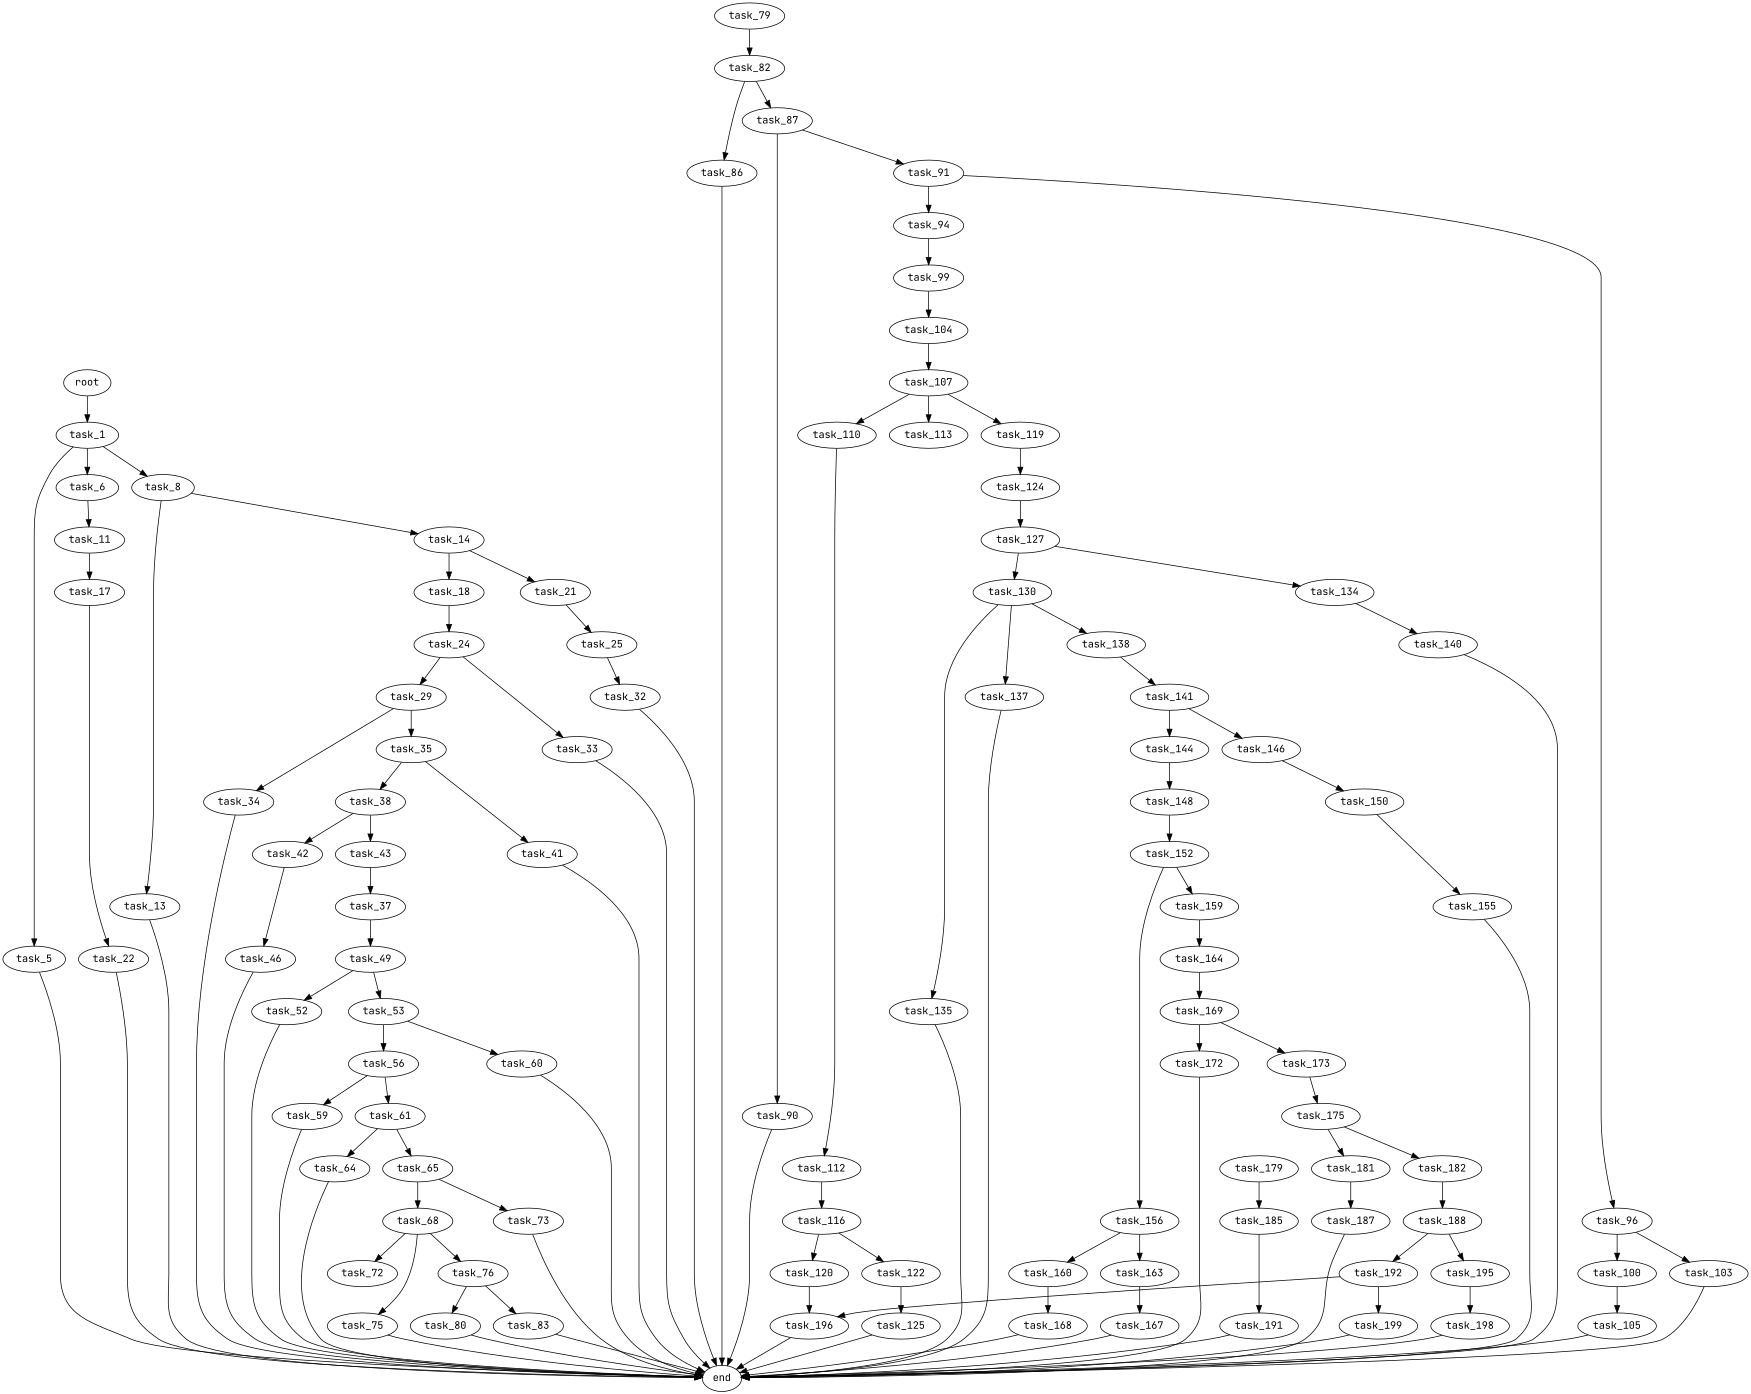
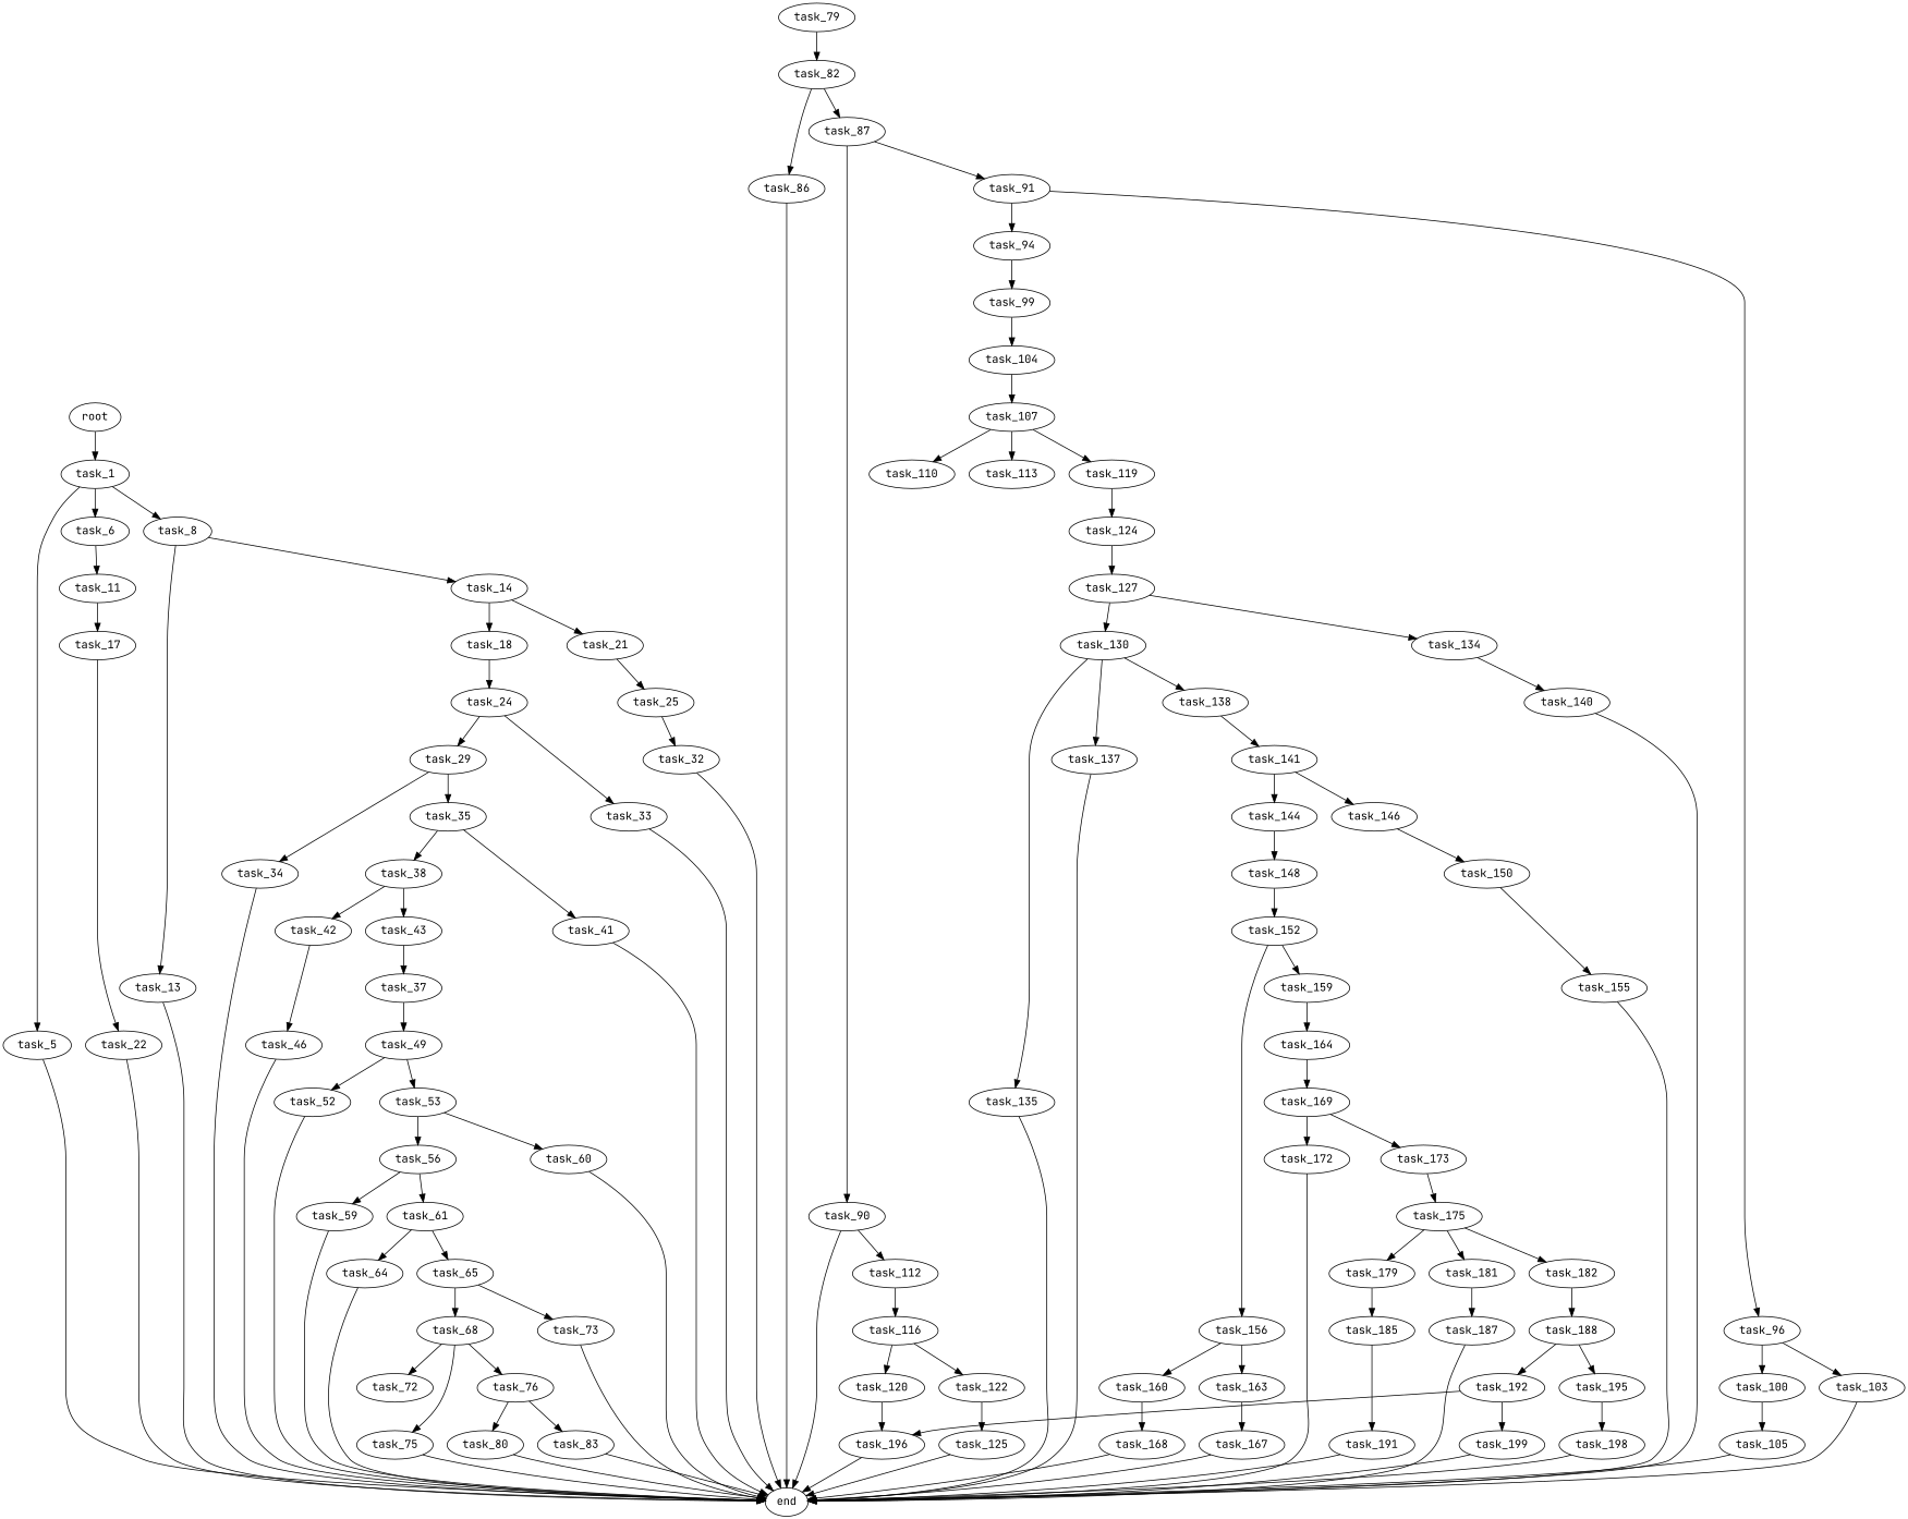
  digraph {
    fontname="JetBrains Mono"
    node [fontname="JetBrains Mono"]
    edge [fontname="JetBrains Mono"]
    root
    task_1
    task_5
    task_6
    task_8
    end
    task_11
    task_13
    task_14
    task_17
    task_18
    task_21
    task_22
    task_24
    task_25
    task_29
    task_33
    task_32
    task_34
    task_35
    task_38
    task_41
    task_42
    task_43
    task_46
    n26 [label=task_37]
    task_49
    task_52
    task_53
    task_56
    task_60
    task_59
    task_61
    task_64
    task_65
    task_68
    task_73
    task_72
    task_75
    task_76
    task_80
    task_83
    task_79
    task_82
    task_86
    task_87
    task_90
    task_91
    task_94
    task_96
    task_99
    task_100
    task_103
    task_104
    task_105
    task_107
    task_110
    task_113
    task_119
    task_112
    task_116
    task_124
    task_120
    task_122
    task_196
    task_125
    task_127
    task_130
    task_134
    task_135
    task_137
    task_138
    task_140
    task_141
    task_144
    task_146
    task_148
    task_150
    task_152
    task_155
    task_156
    task_159
    task_160
    task_163
    task_164
    task_168
    task_167
    task_169
    task_172
    task_173
    task_175
    task_179
    task_181
    task_182
    task_185
    task_187
    task_188
    task_191
    task_192
    task_195
    task_199
    task_198
    root -> task_1
    task_1 -> task_5
    task_1 -> task_6
    task_1 -> task_8
    task_5 -> end
    task_6 -> task_11
    task_8 -> task_13
    task_8 -> task_14
    task_11 -> task_17
    task_13 -> end
    task_14 -> task_18
    task_14 -> task_21
    task_17 -> task_22
    task_18 -> task_24
    task_21 -> task_25
    task_22 -> end
    task_24 -> task_29
    task_24 -> task_33
    task_25 -> task_32
    task_29 -> task_34
    task_29 -> task_35
    task_33 -> end
    task_32 -> end
    task_34 -> end
    task_35 -> task_38
    task_35 -> task_41
    task_38 -> task_42
    task_38 -> task_43
    task_41 -> end
    task_42 -> task_46
    task_43 -> n26
    task_46 -> end
    n26 -> task_49
    task_49 -> task_52
    task_49 -> task_53
    task_52 -> end
    task_53 -> task_56
    task_53 -> task_60
    task_56 -> task_59
    task_56 -> task_61
    task_60 -> end
    task_59 -> end
    task_61 -> task_64
    task_61 -> task_65
    task_64 -> end
    task_65 -> task_68
    task_65 -> task_73
    task_68 -> task_72
    task_68 -> task_75
    task_68 -> task_76
    task_73 -> end
    task_75 -> end
    task_76 -> task_80
    task_76 -> task_83
    task_80 -> end
    task_83 -> end
    task_79 -> task_82
    task_82 -> task_86
    task_82 -> task_87
    task_86 -> end
    task_87 -> task_90
    task_87 -> task_91
    task_90 -> end
    task_91 -> task_94
    task_91 -> task_96
    task_94 -> task_99
    task_96 -> task_100
    task_96 -> task_103
    task_99 -> task_104
    task_100 -> task_105
    task_103 -> end
    task_104 -> task_107
    task_105 -> end
    task_107 -> task_110
    task_107 -> task_113
    task_107 -> task_119
-   task_110 -> task_112
+   task_90 -> task_112
    task_119 -> task_124
    task_112 -> task_116
    task_116 -> task_120
    task_116 -> task_122
    task_124 -> task_127
    task_120 -> task_196
    task_122 -> task_125
    task_196 -> end
    task_125 -> end
    task_127 -> task_130
    task_127 -> task_134
    task_130 -> task_135
    task_130 -> task_137
    task_130 -> task_138
    task_134 -> task_140
    task_135 -> end
    task_137 -> end
    task_138 -> task_141
    task_140 -> end
    task_141 -> task_144
    task_141 -> task_146
    task_144 -> task_148
    task_146 -> task_150
    task_148 -> task_152
    task_150 -> task_155
    task_152 -> task_156
    task_152 -> task_159
    task_155 -> end
    task_156 -> task_160
    task_156 -> task_163
    task_159 -> task_164
    task_160 -> task_168
    task_163 -> task_167
    task_164 -> task_169
    task_168 -> end
    task_167 -> end
    task_169 -> task_172
    task_169 -> task_173
    task_172 -> end
    task_173 -> task_175
+   task_175 -> task_179
    task_175 -> task_181
    task_175 -> task_182
    task_179 -> task_185
    task_181 -> task_187
    task_182 -> task_188
    task_185 -> task_191
    task_187 -> end
    task_188 -> task_192
    task_188 -> task_195
    task_191 -> end
    task_192 -> task_196
    task_192 -> task_199
    task_195 -> task_198
    task_199 -> end
    task_198 -> end
  }
